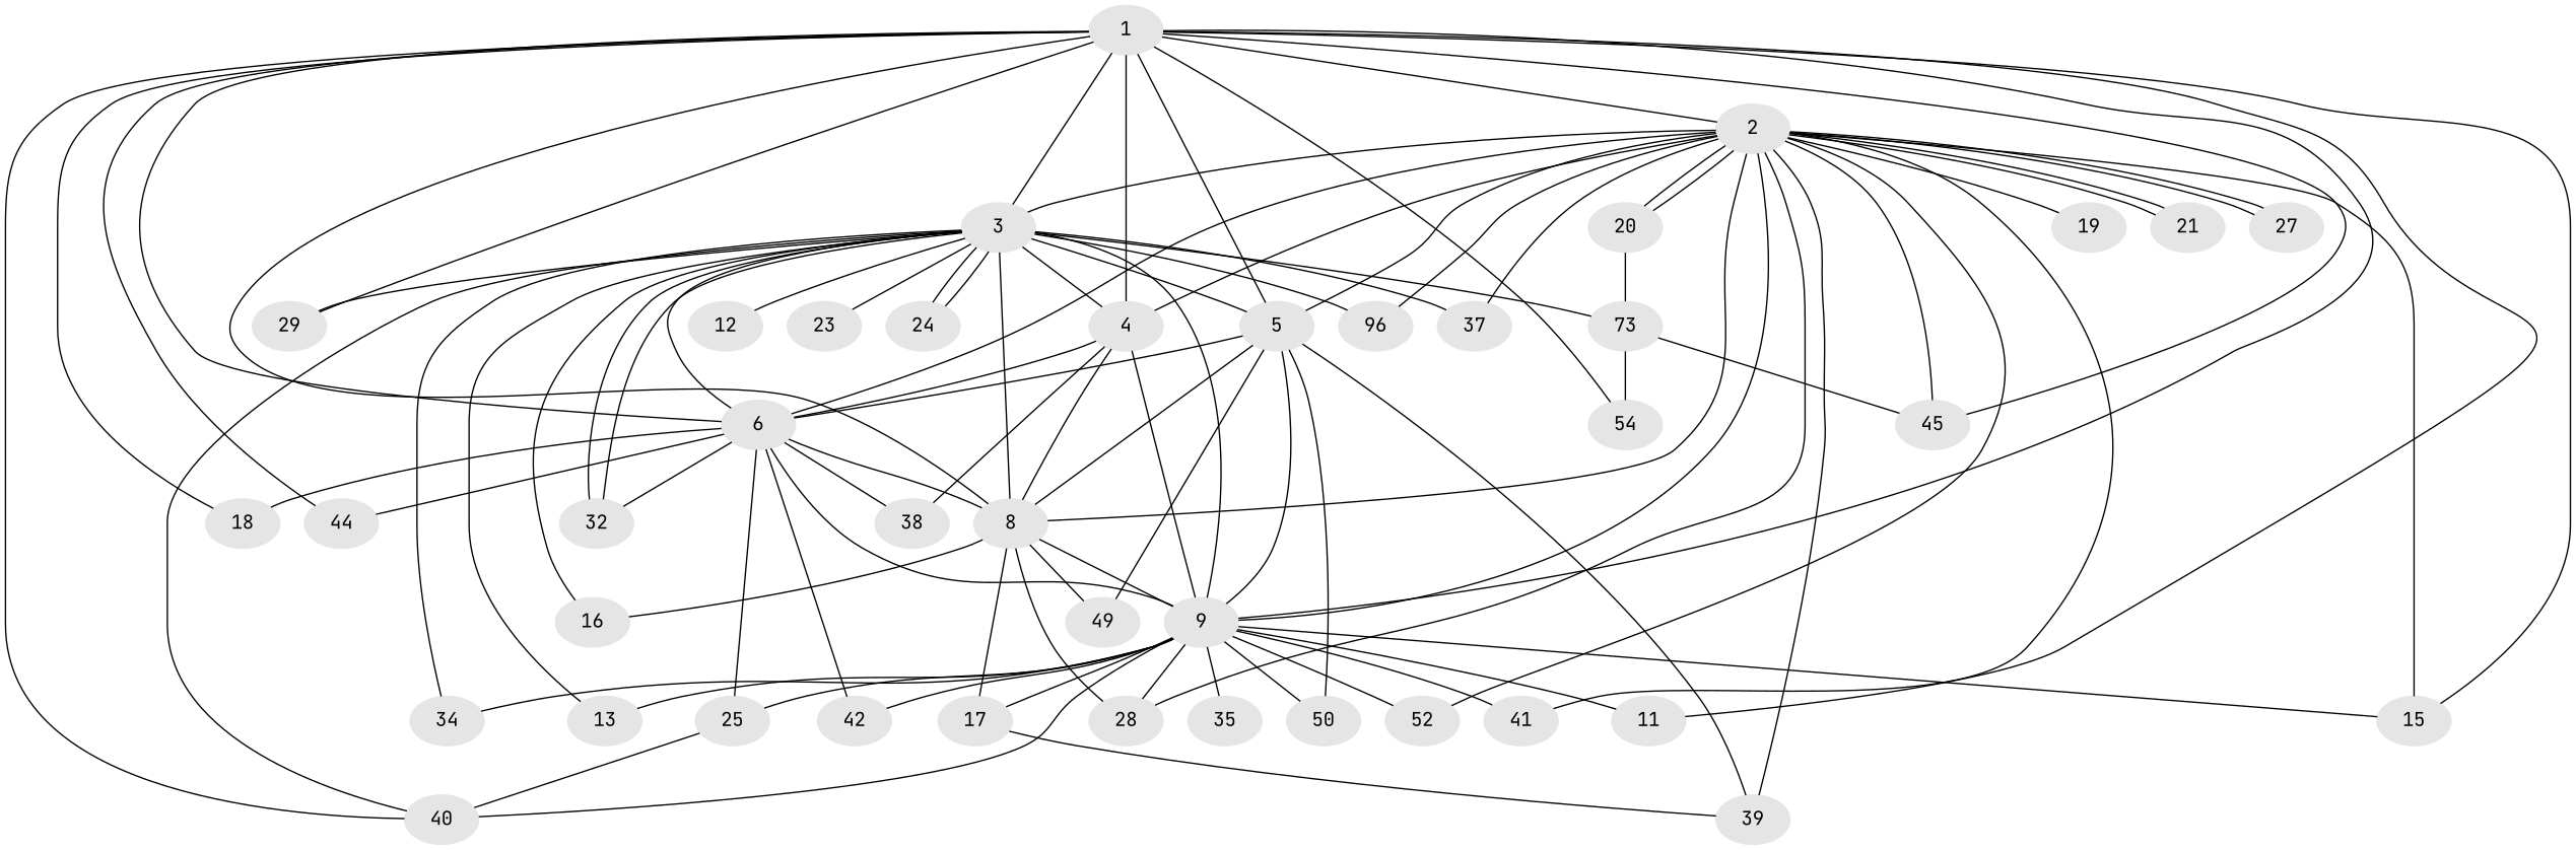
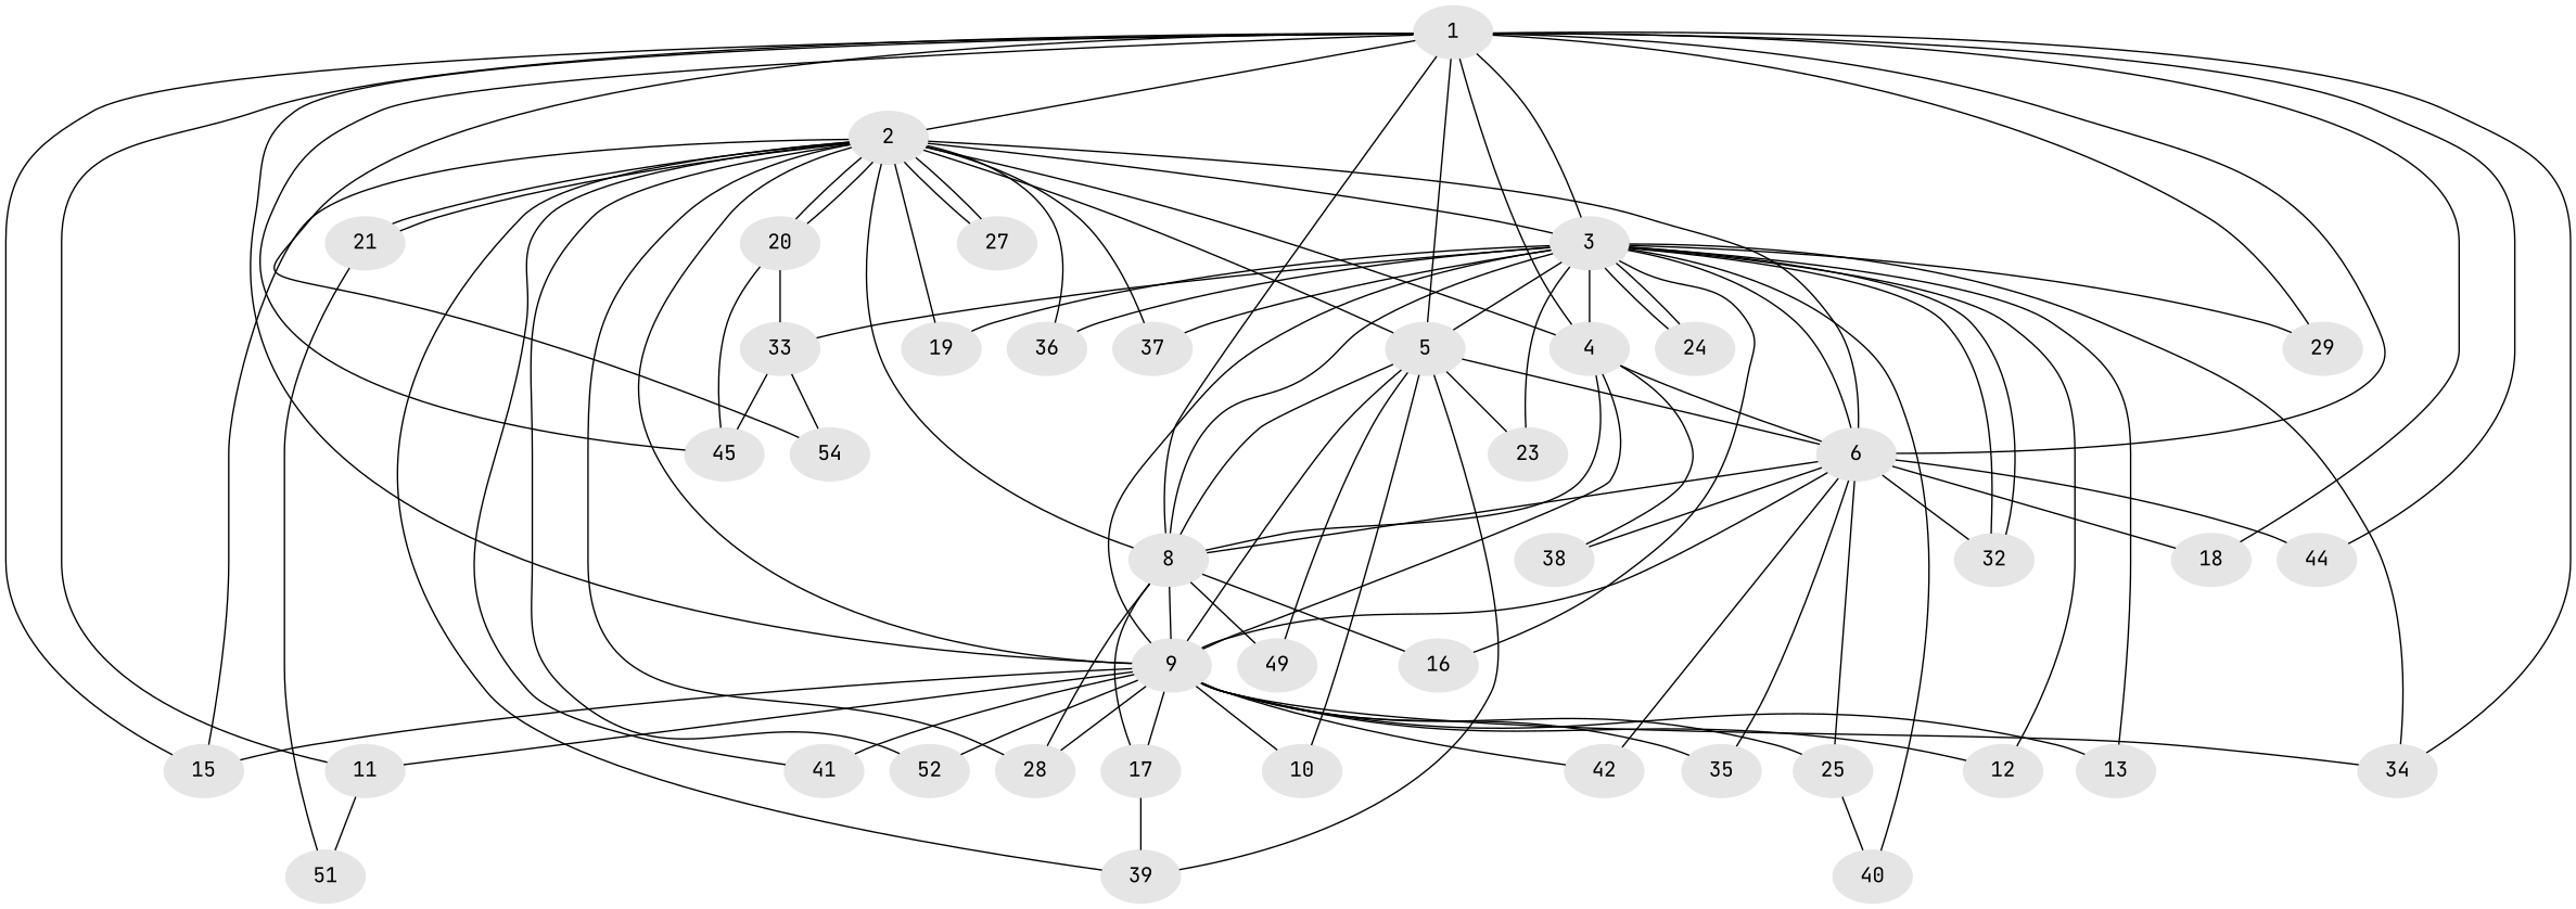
  graph {
    fontname="JetBrains Mono"
    node [color=gray90 fontname="JetBrains Mono" style=filled]
    edge [fontname="JetBrains Mono"]
    1 [super="+14"]
    2 [super="+46"]
    3 [super="+7"]
    4
    5 [super="+43"]
    6 [super="+26"]
    8 [super="+30"]
    9 [super="+10"]
    11
    15 [super="+53"]
    18
    29
    40 [super="+58"]
    44
    45 [super="+56"]
    54
    19
    20
    21
    27
    28 [super="+55"]
-   36 [label=96]
+   36
    37
    39
    41 [super="+57"]
    52
    12
    13
    16
    23
    24
    32 [super="+59"]
-   33 [label=73]
+   33
    34
    38 [super="+47"]
    49
-   50
+   50 [label=10]
    25
    35
    42
    17 [super="+31"]
+   51
    1 -- 2
    1 -- 3 [weight=2]
    1 -- 4 [weight=2]
    1 -- 5
    1 -- 6
    1 -- 8
    1 -- 9 [weight=2]
    1 -- 11
    1 -- 15
    1 -- 18
    1 -- 29
-   1 -- 40
+   1 -- 34
    1 -- 44
    1 -- 45
    1 -- 54
    2 -- 3 [weight=3]
    2 -- 4
    2 -- 5
    2 -- 6
    2 -- 8
    2 -- 9 [weight=2]
    2 -- 15
-   2 -- 45
+   20 -- 45
    2 -- 19
    2 -- 20
    2 -- 20
    2 -- 21
    2 -- 21
    2 -- 27
    2 -- 27
    2 -- 28
    2 -- 36
    2 -- 37
    2 -- 39
    2 -- 41
    2 -- 52
    3 -- 4 [weight=2]
    3 -- 5 [weight=2]
    3 -- 6 [weight=2]
    3 -- 8 [weight=2]
    3 -- 9 [weight=4]
    3 -- 29
    3 -- 40
+   3 -- 19
    3 -- 36
    3 -- 37
    3 -- 12
    3 -- 13
    3 -- 16
    3 -- 23
    3 -- 24
    3 -- 24
    3 -- 32
    3 -- 32
    3 -- 33
    3 -- 34
    4 -- 6
    4 -- 8
    4 -- 9 [weight=2]
    4 -- 38
    5 -- 6
    5 -- 8
    5 -- 9 [weight=2]
    5 -- 39
+   5 -- 23
    5 -- 49
    5 -- 50
    6 -- 8 [weight=2]
    6 -- 9 [weight=3]
    6 -- 18
    6 -- 44
    6 -- 32
    6 -- 38
    6 -- 25
+   6 -- 35
    6 -- 42
    8 -- 9 [weight=2]
    8 -- 28
    8 -- 16
    8 -- 49
    8 -- 17 [weight=2]
    9 -- 11
    9 -- 15
    9 -- 28
    9 -- 41 [weight=2]
    9 -- 52
-   9 -- 40
+   9 -- 12
    9 -- 13
    9 -- 34
    9 -- 50
    9 -- 25
    9 -- 35
    9 -- 42
    9 -- 17
+   11 -- 51
    20 -- 33
+   21 -- 51
    33 -- 45
    33 -- 54
    25 -- 40
    17 -- 39
  }
